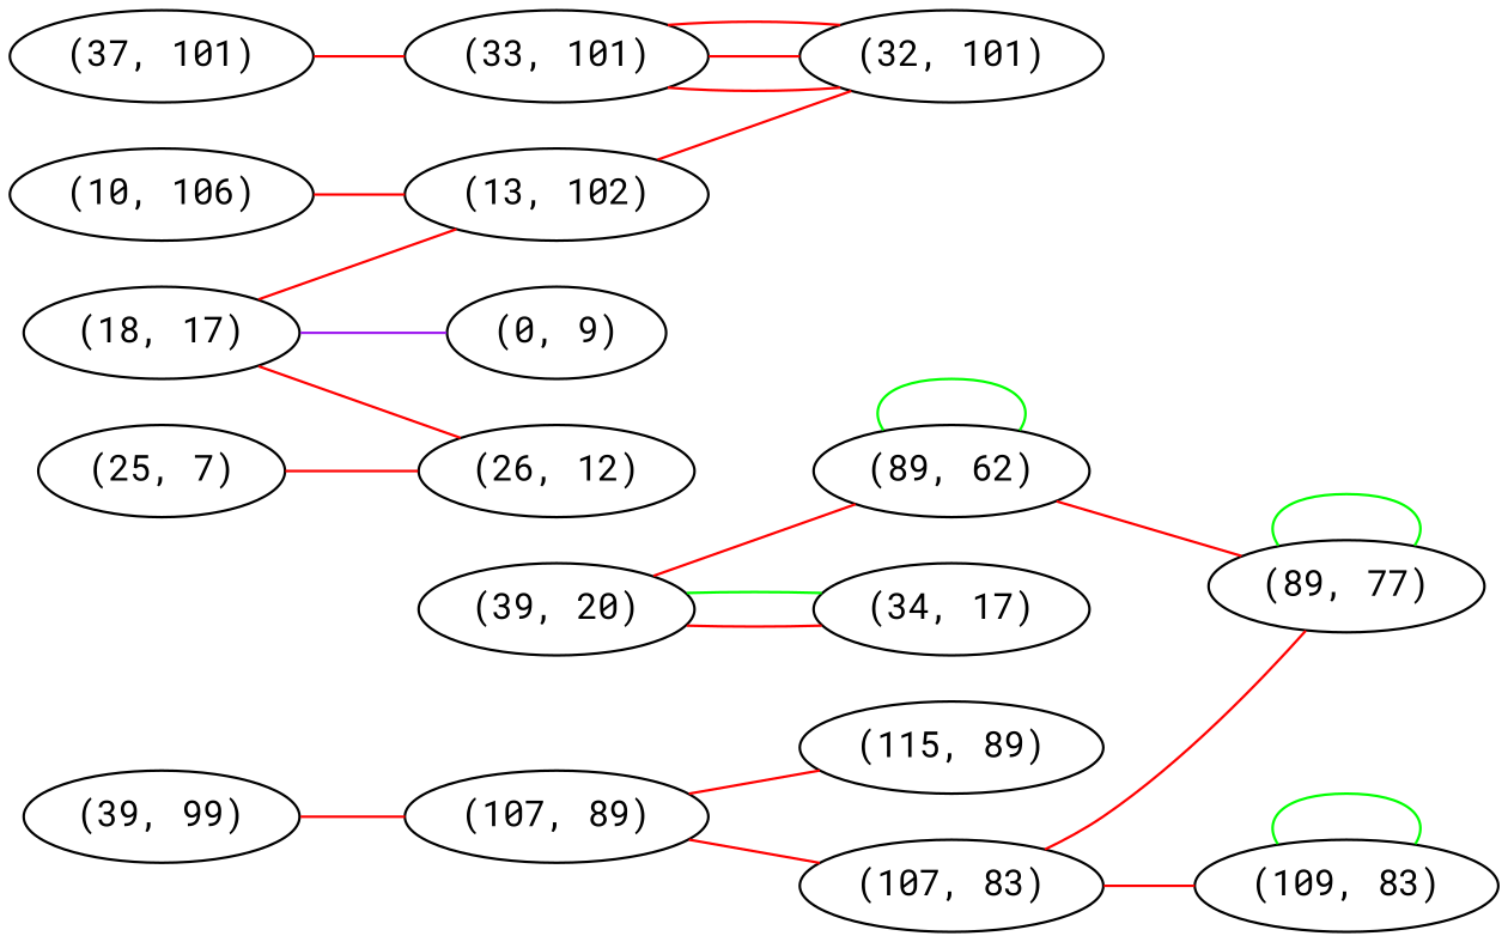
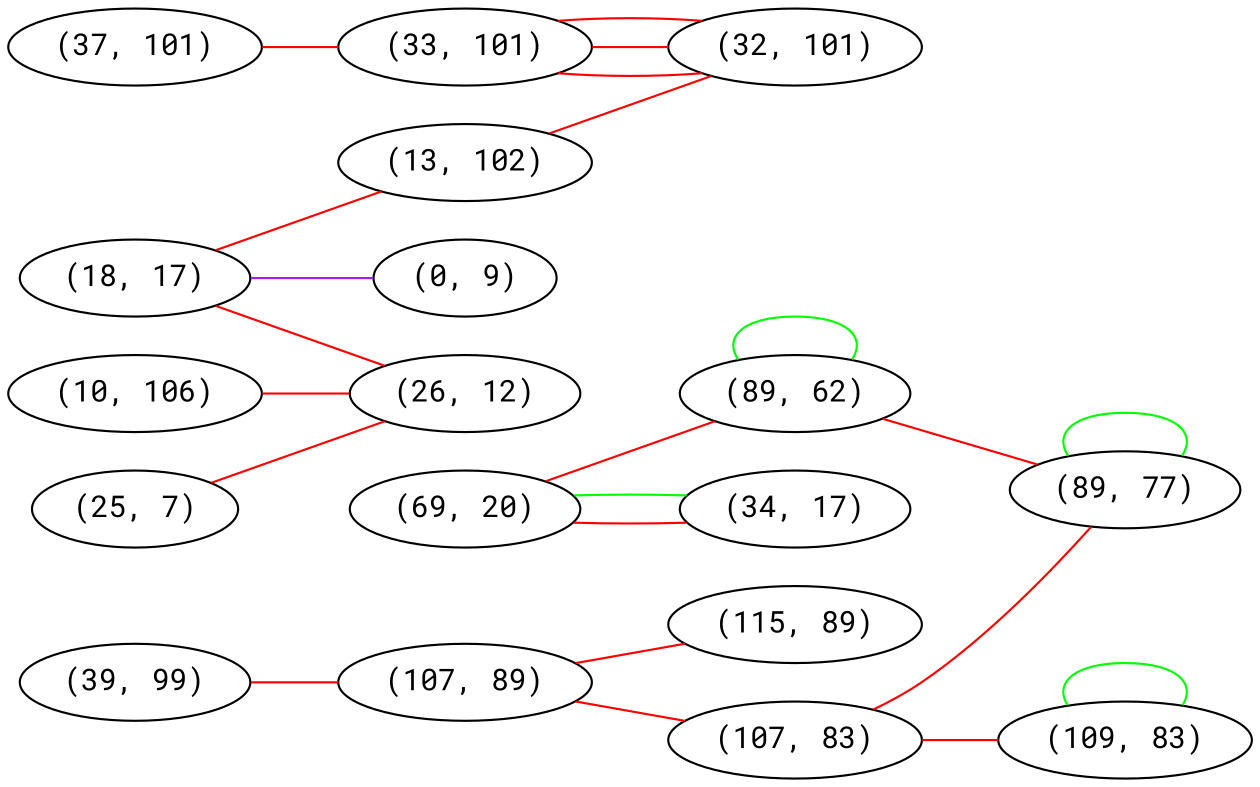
  graph {
    fontname="Roboto Mono"
    rankdir=LR
    node [fontname="Roboto Mono"]
    edge [color=red fontname="Roboto Mono" weight=1]
-   "(39, 20)"
+   "(39, 20)" [label="(69, 20)"]
    "(89, 62)"
    "(34, 17)"
    n4 [label="(89, 77)"]
    "(39, 99)"
    "(107, 89)"
    "(115, 89)"
    "(107, 83)"
    "(109, 83)"
    "(37, 101)"
    "(33, 101)"
    "(32, 101)"
    "(10, 106)"
    "(13, 102)"
    "(18, 17)"
    n16 [label="(0, 9)"]
    "(26, 12)"
    "(25, 7)"
    "(39, 20)" -- "(89, 62)"
    "(39, 20)" -- "(34, 17)"
    "(39, 20)" -- "(34, 17)" [color=green weight=2]
    "(89, 62)" -- "(89, 62)" [color=green weight=2]
    "(89, 62)" -- n4
    n4 -- n4 [color=green weight=2]
    "(39, 99)" -- "(107, 89)"
    "(107, 89)" -- "(115, 89)"
    "(107, 89)" -- "(107, 83)"
    "(107, 83)" -- n4
    "(107, 83)" -- "(109, 83)"
    "(109, 83)" -- "(109, 83)" [color=green weight=2]
    "(37, 101)" -- "(33, 101)"
    "(33, 101)" -- "(32, 101)"
    "(33, 101)" -- "(32, 101)"
    "(33, 101)" -- "(32, 101)"
-   "(10, 106)" -- "(13, 102)"
+   "(10, 106)" -- "(26, 12)"
    "(13, 102)" -- "(32, 101)"
    "(18, 17)" -- "(13, 102)"
    "(18, 17)" -- n16 [color=purple weight=4]
    "(18, 17)" -- "(26, 12)"
    "(25, 7)" -- "(26, 12)"
  }
